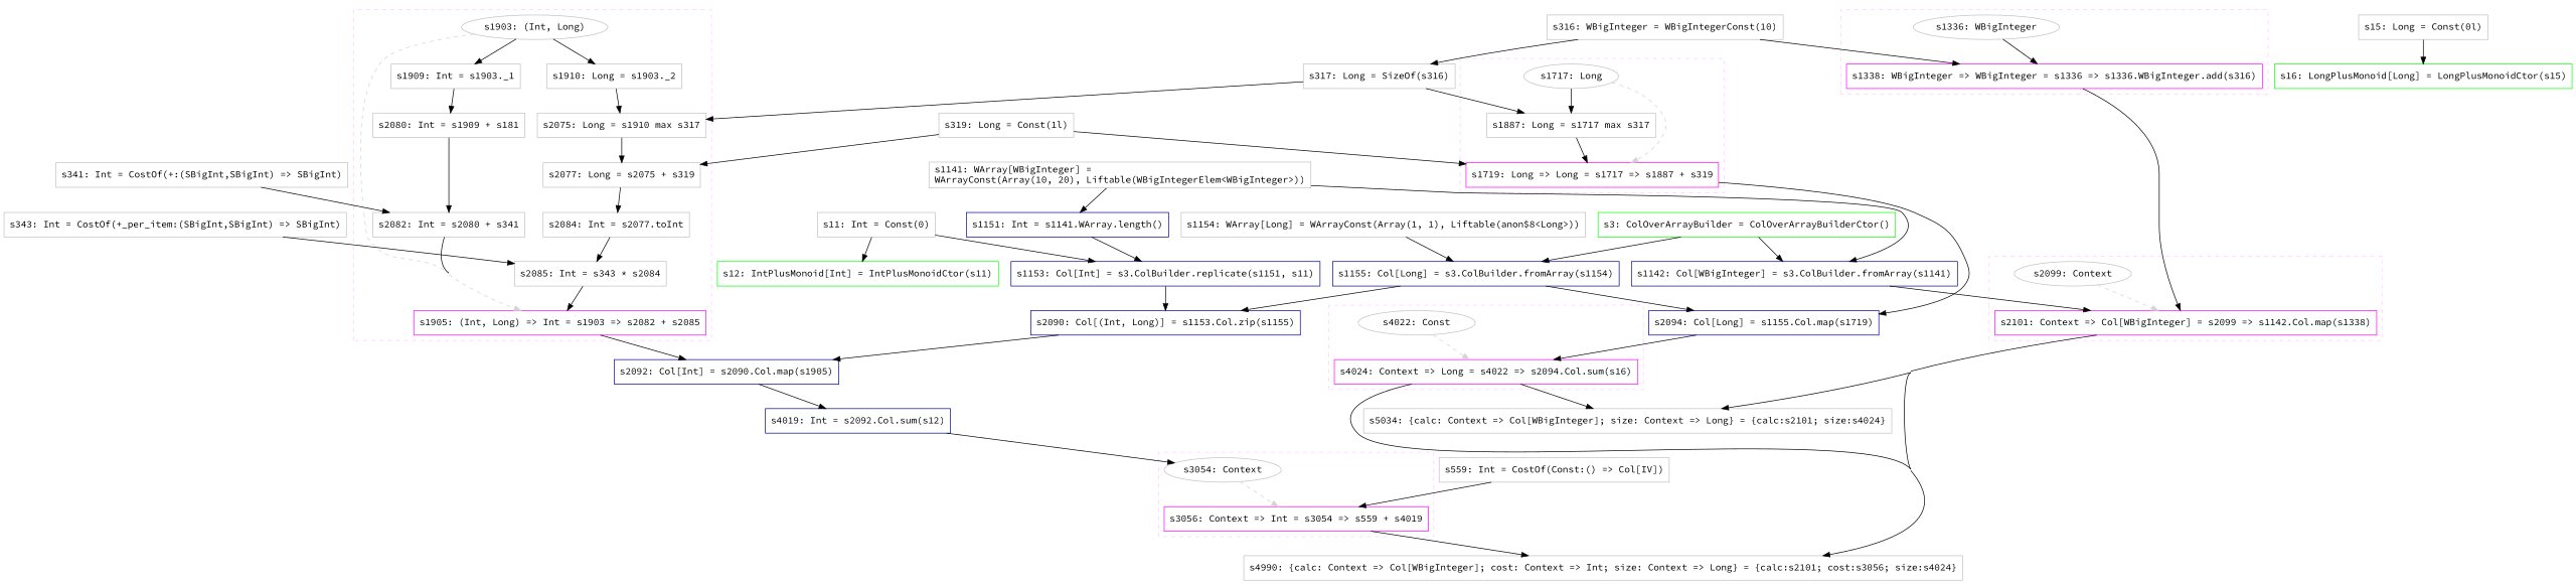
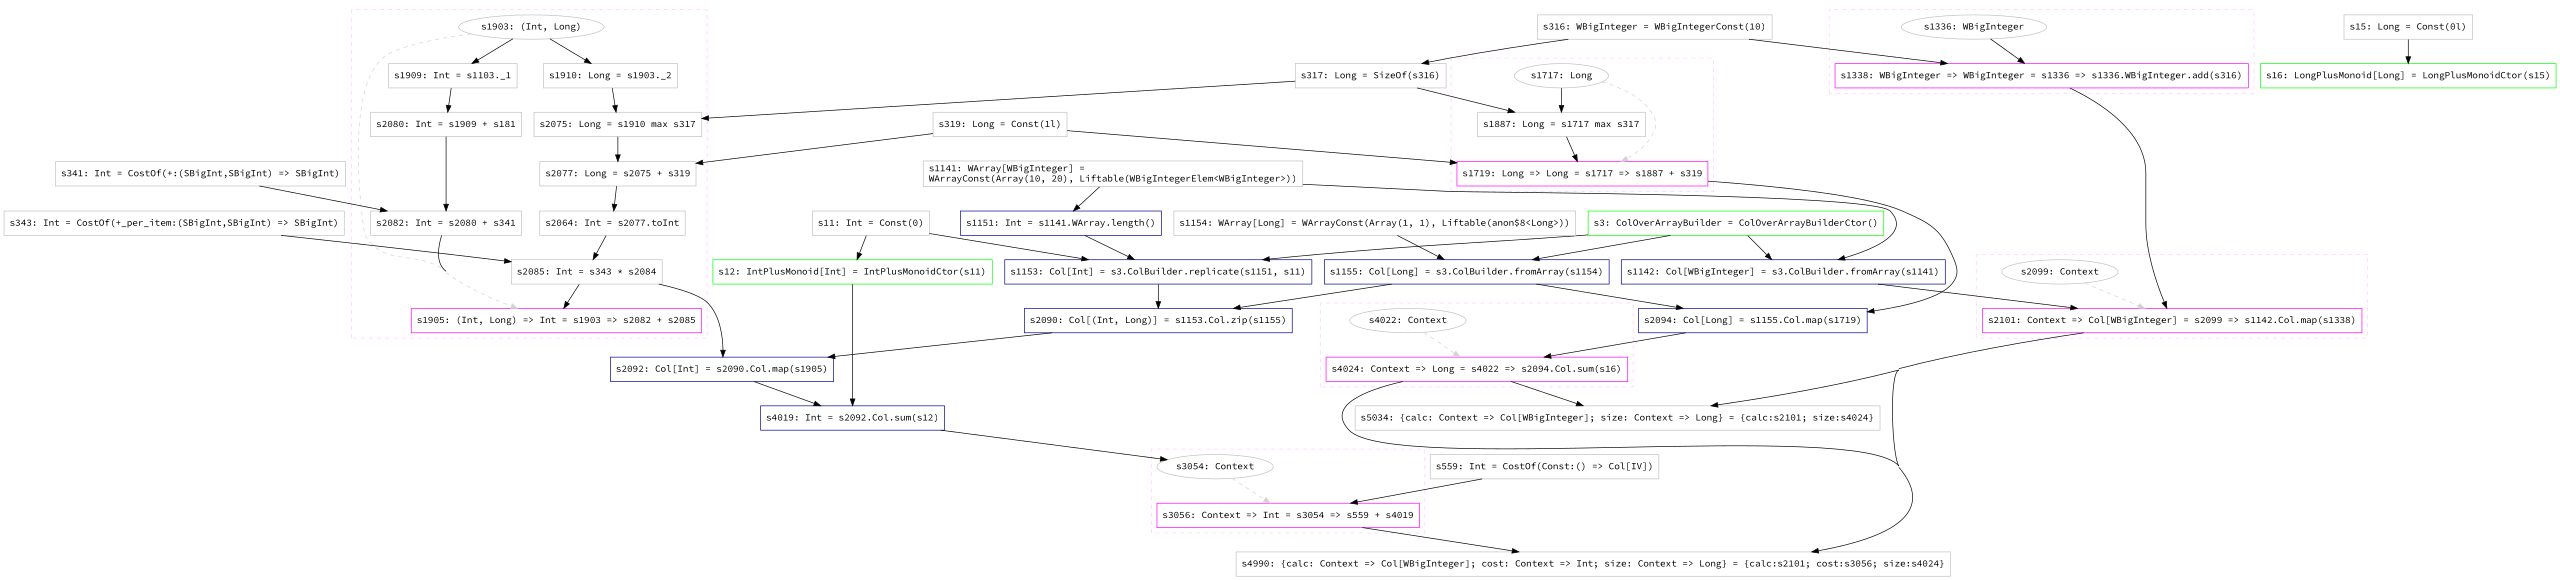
  digraph {
    concentrate=true
    fontname="Source Code Pro"
    node [color=gray fillcolor=white fontname="Source Code Pro" shape=box style=filled]
    edge [fontname="Source Code Pro" style=solid]
    n1 [label="s1336: WBigInteger" shape=oval]
    n2 [color=magenta label="s1338: WBigInteger => WBigInteger = s1336 => s1336.WBigInteger.add(s316)"]
    n3 [label="s2099: Context" shape=oval]
    n4 [color=magenta label="s2101: Context => Col[WBigInteger] = s2099 => s1142.Col.map(s1338)"]
    n5 [label="s1903: (Int, Long)" shape=oval]
    n6 [color=magenta label="s1905: (Int, Long) => Int = s1903 => s2082 + s2085"]
-   n7 [label="s1909: Int = s1903._1"]
+   n7 [label="s1909: Int = s1103._1"]
    n8 [label="s2080: Int = s1909 + s181"]
    n9 [label="s2082: Int = s2080 + s341"]
    n10 [label="s1910: Long = s1903._2"]
    n11 [label="s2075: Long = s1910 max s317"]
    n12 [label="s2077: Long = s2075 + s319"]
-   n13 [label="s2084: Int = s2077.toInt"]
+   n13 [label="s2064: Int = s2077.toInt"]
    n14 [label="s2085: Int = s343 * s2084"]
    n15 [label="s3054: Context" shape=oval]
    n16 [color=magenta label="s3056: Context => Int = s3054 => s559 + s4019"]
    n17 [label="s1717: Long" shape=oval]
    n18 [color=magenta label="s1719: Long => Long = s1717 => s1887 + s319"]
    n19 [label="s1887: Long = s1717 max s317"]
-   n20 [label="s4022: Const" shape=oval]
+   n20 [label="s4022: Context" shape=oval]
    n21 [color=magenta label="s4024: Context => Long = s4022 => s2094.Col.sum(s16)"]
    n22 [label="s4990: {calc: Context => Col[WBigInteger]; cost: Context => Int; size: Context => Long} = {calc:s2101; cost:s3056; size:s4024}"]
    n23 [label="s5034: {calc: Context => Col[WBigInteger]; size: Context => Long} = {calc:s2101; size:s4024}"]
    n24 [color=darkblue label="s2092: Col[Int] = s2090.Col.map(s1905)"]
    n25 [color=darkblue label="s2094: Col[Long] = s1155.Col.map(s1719)"]
    n26 [color=green label="s3: ColOverArrayBuilder = ColOverArrayBuilderCtor()"]
    n27 [color=darkblue label="s1142: Col[WBigInteger] = s3.ColBuilder.fromArray(s1141)"]
    n28 [color=darkblue label="s1153: Col[Int] = s3.ColBuilder.replicate(s1151, s11)"]
    n29 [color=darkblue label="s1155: Col[Long] = s3.ColBuilder.fromArray(s1154)"]
    n30 [color=darkblue label="s2090: Col[(Int, Long)] = s1153.Col.zip(s1155)"]
    n31 [label="s1141: WArray[WBigInteger] =\lWArrayConst(Array(10, 20), Liftable(WBigIntegerElem<WBigInteger>))\l"]
    n32 [color=darkblue label="s1151: Int = s1141.WArray.length()"]
    n33 [label="s316: WBigInteger = WBigIntegerConst(10)"]
    n34 [label="s317: Long = SizeOf(s316)"]
    n35 [label="s559: Int = CostOf(Const:() => Col[IV])"]
    n36 [label="s11: Int = Const(0)"]
    n37 [color=green label="s12: IntPlusMonoid[Int] = IntPlusMonoidCtor(s11)"]
    n38 [color=darkblue label="s4019: Int = s2092.Col.sum(s12)"]
    n39 [label="s1154: WArray[Long] = WArrayConst(Array(1, 1), Liftable(anon$8<Long>))"]
    n40 [label="s343: Int = CostOf(+_per_item:(SBigInt,SBigInt) => SBigInt)"]
    n41 [label="s319: Long = Const(1l)"]
    n42 [label="s341: Int = CostOf(+:(SBigInt,SBigInt) => SBigInt)"]
    n43 [label="s15: Long = Const(0l)"]
    n44 [color=green label="s16: LongPlusMonoid[Long] = LongPlusMonoidCtor(s15)"]
    subgraph cluster_1 {
      color="#FFCCFF"
      style=dashed
      subgraph sub_2 {
        color="#FFCCFF"
        rank=source
        style=dashed
        n1
      }
      subgraph sub_3 {
        color="#FFCCFF"
        rank=sink
        style=dashed
        n2
      }
    }
    subgraph cluster_4 {
      color="#FFCCFF"
      style=dashed
      subgraph sub_5 {
        color="#FFCCFF"
        rank=source
        style=dashed
        n3
      }
      subgraph sub_6 {
        color="#FFCCFF"
        rank=sink
        style=dashed
        n4
      }
    }
    subgraph cluster_7 {
      color="#FFCCFF"
      style=dashed
      n7
      n8
      n9
      n10
      n11
      n12
      n13
      n14
      subgraph sub_8 {
        color="#FFCCFF"
        rank=source
        style=dashed
        n5
      }
      subgraph sub_9 {
        color="#FFCCFF"
        rank=sink
        style=dashed
        n6
      }
    }
    subgraph cluster_10 {
      color="#FFCCFF"
      style=dashed
      subgraph sub_11 {
        color="#FFCCFF"
        rank=source
        style=dashed
        n15
      }
      subgraph sub_12 {
        color="#FFCCFF"
        rank=sink
        style=dashed
        n16
      }
    }
    subgraph cluster_13 {
      color="#FFCCFF"
      style=dashed
      n19
      subgraph sub_14 {
        color="#FFCCFF"
        rank=source
        style=dashed
        n17
      }
      subgraph sub_15 {
        color="#FFCCFF"
        rank=sink
        style=dashed
        n18
      }
    }
    subgraph cluster_16 {
      color="#FFCCFF"
      style=dashed
      subgraph sub_17 {
        color="#FFCCFF"
        rank=source
        style=dashed
        n20
      }
      subgraph sub_18 {
        color="#FFCCFF"
        rank=sink
        style=dashed
        n21
      }
    }
    n1 -> n2 [color=lightgray style=dashed weight=0]
    n1 -> n2
    n2 -> n4
    n3 -> n4 [color=lightgray style=dashed weight=0]
    n4 -> n22
    n4 -> n23
    n5 -> n6 [color=lightgray style=dashed weight=0]
    n5 -> n7
    n5 -> n10
-   n6 -> n24
+   n14 -> n24
    n7 -> n8
    n8 -> n9
    n9 -> n6
    n10 -> n11
    n11 -> n12
    n12 -> n13
    n13 -> n14
    n14 -> n6
    n15 -> n16 [color=lightgray style=dashed weight=0]
    n16 -> n22
    n17 -> n18 [color=lightgray style=dashed weight=0]
    n17 -> n19
    n18 -> n25
    n19 -> n18
    n20 -> n21 [color=lightgray style=dashed weight=0]
    n21 -> n22
    n21 -> n23
    n24 -> n38
    n25 -> n21
    n26 -> n27
+   n26 -> n28
    n26 -> n29
    n27 -> n4
    n28 -> n30
    n29 -> n25
    n29 -> n30
    n30 -> n24
    n31 -> n27
    n31 -> n32
    n32 -> n28
    n33 -> n2
    n33 -> n34
    n34 -> n11
    n34 -> n19
    n35 -> n16
    n36 -> n28
    n36 -> n37
+   n37 -> n38
    n38 -> n15
    n39 -> n29
    n40 -> n14
    n41 -> n12
    n41 -> n18
    n42 -> n9
    n43 -> n44
  }
